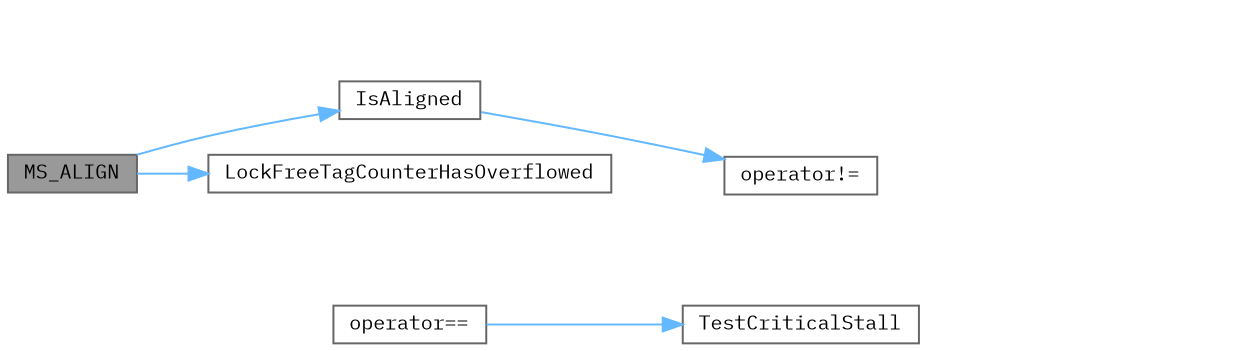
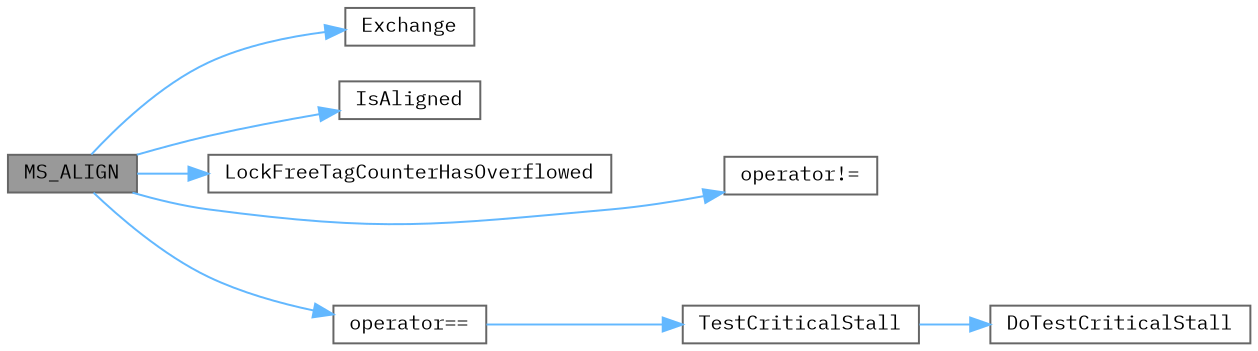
  digraph {
    fontname="IBM Plex Mono"
    rankdir=LR
    node [color=grey40 fillcolor=white fontname="IBM Plex Mono" fontsize=10 shape=box style=filled]
    edge [color=steelblue1 fontname="IBM Plex Mono" fontsize=10 labelfontname=Helvetica labelfontsize=10 style=solid]
    n1 [color=gray40 fillcolor=grey60 fontcolor=black height=0.2 label=MS_ALIGN width=0.4]
+   n2 [height=0.2 label=Exchange width=0.4]
    n3 [height=0.2 label=IsAligned width=0.4]
    n4 [height=0.2 label=LockFreeTagCounterHasOverflowed width=0.4]
    n5 [height=0.2 label="operator!=" width=0.4]
    n6 [height=0.2 label="operator==" width=0.4]
    n7 [height=0.2 label=TestCriticalStall width=0.4]
+   n8 [height=0.2 label=DoTestCriticalStall width=0.4]
+   n1 -> n2
    n1 -> n3
    n1 -> n4
-   n3 -> n5
+   n1 -> n5
+   n1 -> n6
    n6 -> n7
+   n7 -> n8
  }
